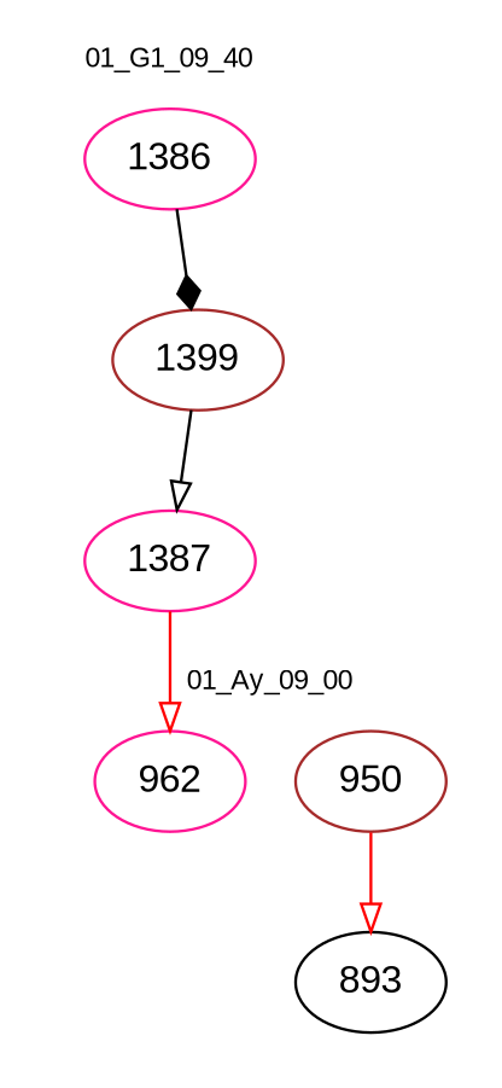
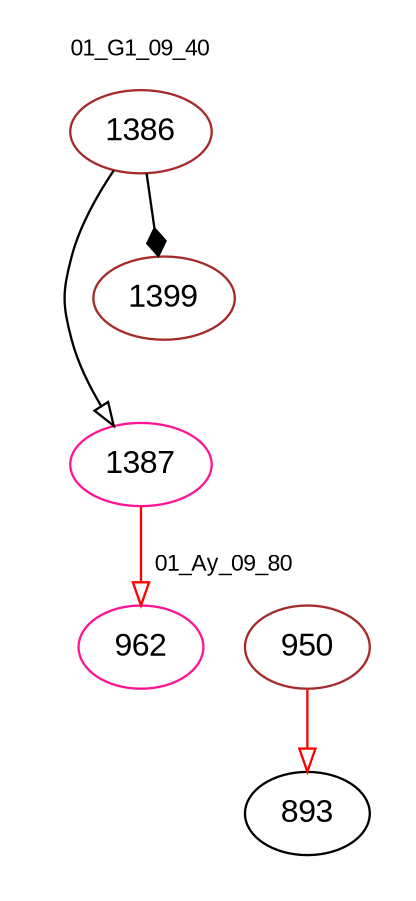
  digraph {
    fontname="Liberation Sans"
    node [color=deeppink fontname="Liberation Sans"]
    edge [arrowhead=onormal color=red fontname="Liberation Sans"]
    n1 [color=brown label=950]
    n2 [color=black label=893]
    n3 [label=962]
-   n4 [label=1386]
+   n4 [color=brown label=1386]
    n5 [label=1387]
    n6 [color=brown label=1399]
    subgraph cluster_1 {
      color=white
      fontsize=10
-     label="01_Ay_09_00"
+     label="01_Ay_09_80"
      n1
      n2
      n3
    }
    subgraph cluster_2 {
      color=white
      fontsize=10
      label="01_G1_09_40"
      n4
      n5
      n6
    }
    n1 -> n2
-   n6 -> n5 [color=black]
+   n4 -> n5 [color=black]
    n4 -> n6 [arrowhead=diamond color=black]
    n5 -> n3
  }
